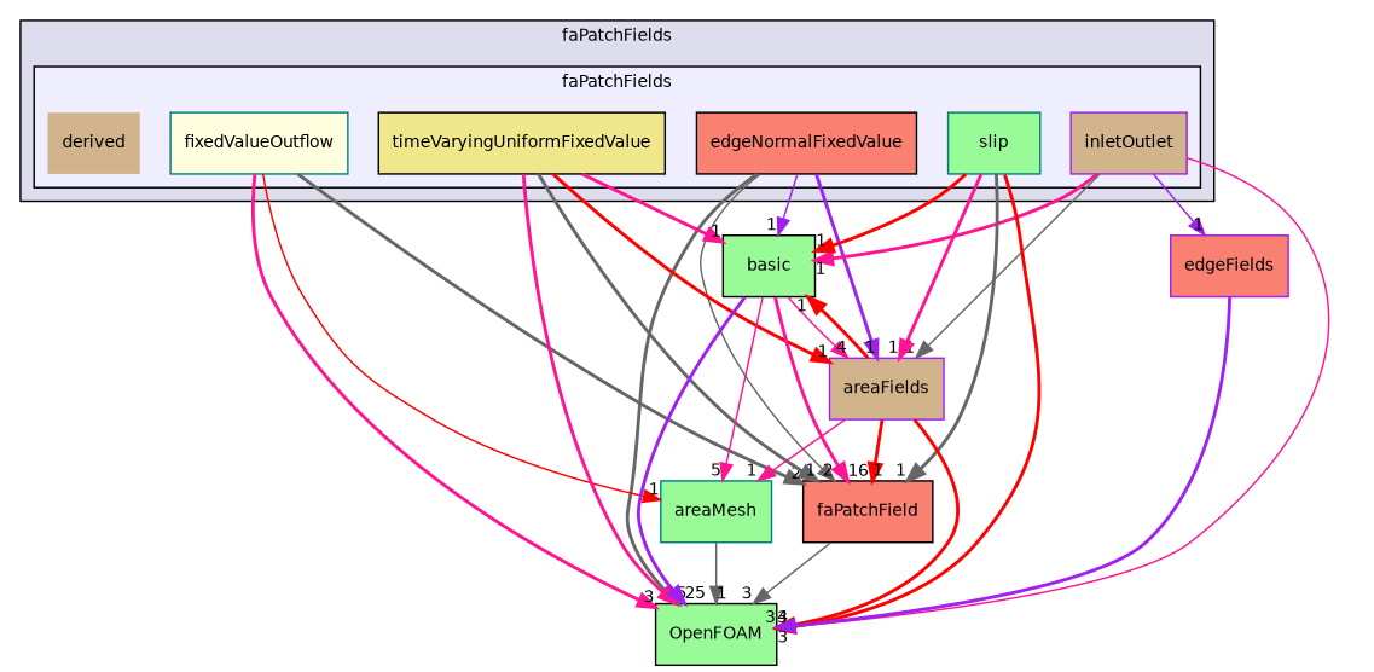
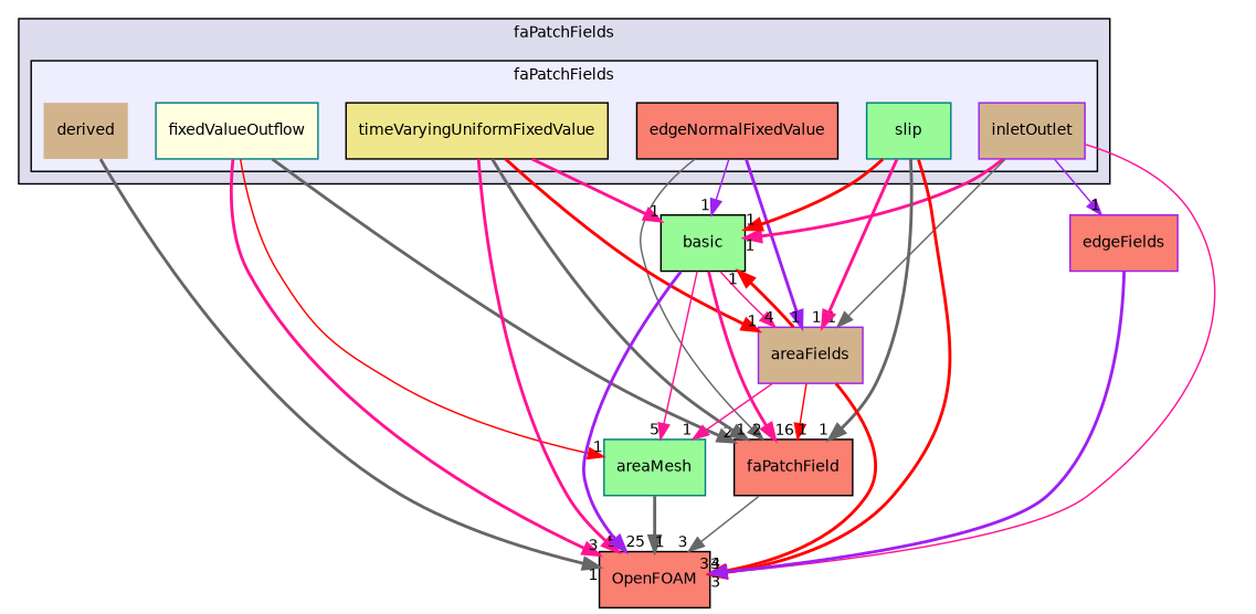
  digraph {
    compound=true
    node [fontname=Helvetica fontsize=10 shape=box style=filled fillcolor=palegreen color=black]
    edge [headlabel=1 labeldistance=1.5 labelfontname=Helvetica labelfontsize=10 color=deeppink style=bold]
    n1 [label=derived shape=plaintext fillcolor=tan]
    n2 [fillcolor=salmon label=edgeNormalFixedValue]
    n3 [color=teal fillcolor=lightyellow label=fixedValueOutflow]
    n4 [color=purple fillcolor=tan label=inletOutlet]
    n5 [color=teal label=slip]
    n6 [fillcolor=khaki label=timeVaryingUniformFixedValue]
    n7 [label=basic]
    n8 [label=faPatchField fillcolor=salmon]
    n9 [label=areaFields fillcolor=tan color=purple]
-   n10 [label=OpenFOAM]
+   n10 [label=OpenFOAM fillcolor=salmon]
    n11 [label=areaMesh color=teal]
    n12 [label=edgeFields fillcolor=salmon color=purple]
    subgraph cluster_1 {
      bgcolor="#ddddee"
      fontname=Helvetica
      fontsize=10
      label=faPatchFields
      pencolor=black
      subgraph cluster_2 {
        bgcolor="#eeeeff"
        fontname=Helvetica
        fontsize=10
        pencolor=black
        n1
        n2
        n3
        n4
        n5
        n6
      }
    }
    n2 -> n7 [color=purple style=solid]
    n2 -> n8 [headlabel=2 color=gray40 style=solid]
    n2 -> n9 [color=purple]
-   n2 -> n10 [color=gray40]
+   n1 -> n10 [color=gray40]
    n3 -> n8 [headlabel=2 color=gray40]
    n3 -> n10 [headlabel=3]
    n3 -> n11 [color=red style=solid]
    n4 -> n7
    n4 -> n9 [color=gray40 style=solid]
    n4 -> n10 [headlabel=3 style=solid]
    n4 -> n12 [color=purple style=solid]
    n5 -> n7 [color=red]
    n5 -> n8 [color=gray40]
    n5 -> n9
    n5 -> n10 [headlabel=3 color=red]
    n6 -> n7
    n6 -> n8 [color=gray40]
    n6 -> n9 [color=red]
    n6 -> n10 [headlabel=5]
    n7 -> n8 [headlabel=16]
    n7 -> n9 [headlabel=4 style=solid]
    n7 -> n10 [headlabel=25 color=purple]
    n7 -> n11 [headlabel=5 style=solid]
    n8 -> n10 [headlabel=3 color=gray40 style=solid]
    n9 -> n7 [color=red]
-   n9 -> n8 [color=red]
+   n9 -> n8 [color=red style=solid]
    n9 -> n10 [headlabel=3 color=red]
    n9 -> n11 [style=solid]
-   n11 -> n10 [color=gray40 style=solid]
+   n11 -> n10 [color=gray40]
    n12 -> n10 [headlabel=4 color=purple]
  }
